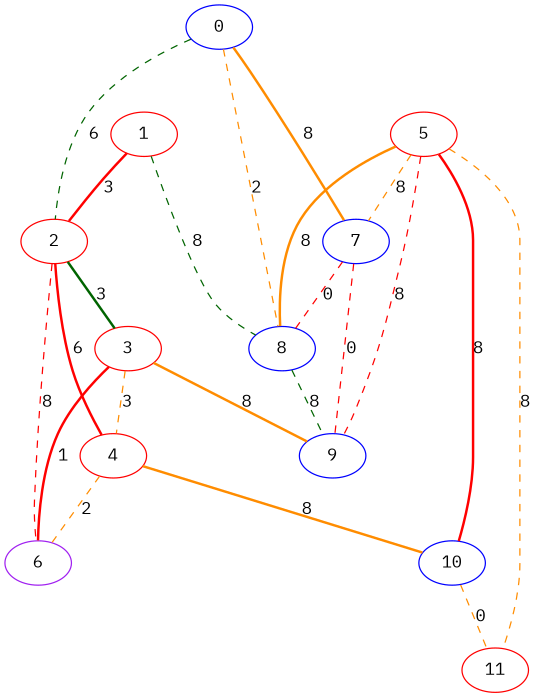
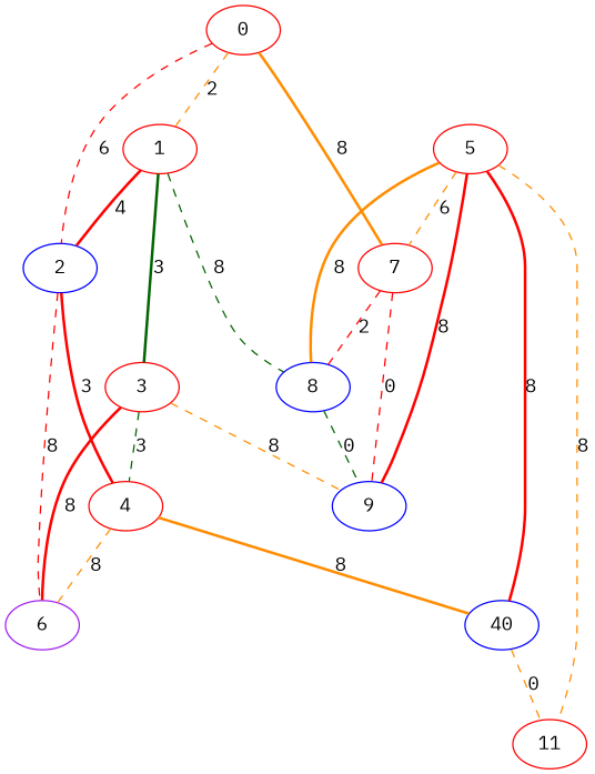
  graph {
    fontname="IBM Plex Mono"
    node [color=red fontname="IBM Plex Mono" weight=1]
    edge [color=darkorange fontname="IBM Plex Mono" style=dashed]
-   0 [color=blue]
+   0
    1
-   2
-   7 [color=blue weight=3]
+   2 [color=blue]
+   7 [weight=3]
    8 [color=blue weight=3]
    3
    4
    6 [color=purple weight=4]
    9 [color=blue weight=3]
-   10 [color=blue weight=3]
+   10 [color=blue weight=3 label=40]
    11 [weight=3]
    5
-   0 -- 8 [label=2]
-   0 -- 2 [color=darkgreen label=6]
+   0 -- 1 [label=2]
+   0 -- 2 [color=red label=6]
    0 -- 7 [label=8 style=bold]
-   1 -- 2 [color=red label=3 style=bold]
+   1 -- 2 [color=red label=4 style=bold]
    1 -- 8 [color=darkgreen label=8]
-   2 -- 3 [color=darkgreen label=3 style=bold]
-   2 -- 4 [color=red label=6 style=bold]
+   1 -- 3 [color=darkgreen label=3 style=bold]
+   2 -- 4 [color=red label=3 style=bold]
    2 -- 6 [color=red label=8]
-   7 -- 8 [color=red label=0]
+   7 -- 8 [color=red label=2]
    7 -- 9 [color=red label=0]
-   8 -- 9 [color=darkgreen label=8]
-   3 -- 4 [label=3]
-   3 -- 6 [color=red label=1 style=bold]
-   3 -- 9 [label=8 style=bold]
-   4 -- 6 [label=2]
+   8 -- 9 [color=darkgreen label=0]
+   3 -- 4 [color=darkgreen label=3]
+   3 -- 6 [color=red label=8 style=bold]
+   3 -- 9 [label=8]
+   4 -- 6 [label=8]
    4 -- 10 [label=8 style=bold]
    10 -- 11 [label=0]
-   5 -- 7 [label=8]
+   5 -- 7 [label=6]
    5 -- 8 [label=8 style=bold]
-   5 -- 9 [color=red label=8]
+   5 -- 9 [color=red label=8 style=bold]
    5 -- 10 [color=red label=8 style=bold]
    5 -- 11 [label=8]
  }
